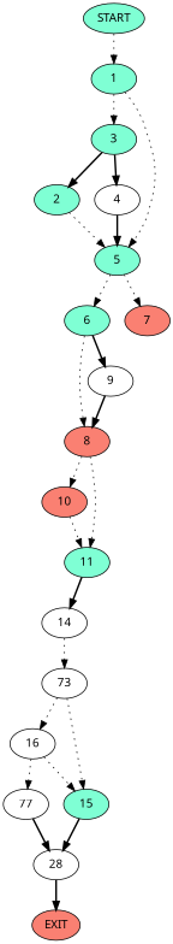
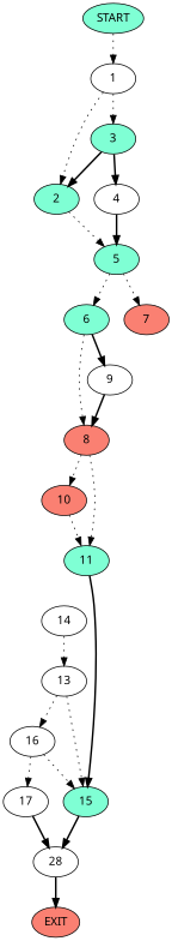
  digraph {
    fontname="Noto Sans"
    node [fillcolor=white fontname="Noto Sans" style=filled]
    edge [fontname="Noto Sans" style=dotted]
    n1 [fillcolor=aquamarine label=START]
-   1 [fillcolor=aquamarine]
+   1
    2 [fillcolor=aquamarine]
    3 [fillcolor=aquamarine]
    n5 [fillcolor=salmon label=EXIT]
    5 [fillcolor=aquamarine]
    4
    6 [fillcolor=aquamarine]
    7 [fillcolor=salmon]
    8 [fillcolor=salmon]
    9
    10 [fillcolor=salmon]
    11 [fillcolor=aquamarine]
    14
    15 [fillcolor=aquamarine]
-   13 [label=73]
+   13
    16
    n18 [label=28]
-   17 [label=77]
+   17
    n1 -> 1
-   1 -> 5
+   1 -> 2
    1 -> 3
    2 -> 5
    3 -> 2 [style=bold]
    3 -> 4 [style=bold]
    5 -> 6
    5 -> 7
    4 -> 5 [style=bold]
    6 -> 8
    6 -> 9 [style=bold]
    8 -> 10
    8 -> 11
    9 -> 8 [style=bold]
    10 -> 11
-   11 -> 14 [style=bold]
+   11 -> 15 [style=bold]
    14 -> 13
    15 -> n18 [style=bold]
    13 -> 15
    13 -> 16
    16 -> 15
    16 -> 17
    n18 -> n5 [style=bold]
    17 -> n18 [style=bold]
  }
